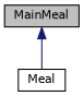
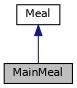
  digraph {
    node [color=black fontname=Helvetica fontsize=10 shape=record style=filled]
    n1 [fillcolor=grey75 fontcolor=black height=0.2 label=MainMeal width=0.4]
    n2 [fillcolor=white height=0.2 label=Meal width=0.4]
-   n1 -> n2 [color=midnightblue dir=back fontname=Helvetica fontsize=10 labelfontname=Helvetica labelfontsize=10 style=solid]
+   n2 -> n1 [color=midnightblue dir=back fontname=Helvetica fontsize=10 labelfontname=Helvetica labelfontsize=10 style=solid]
  }
